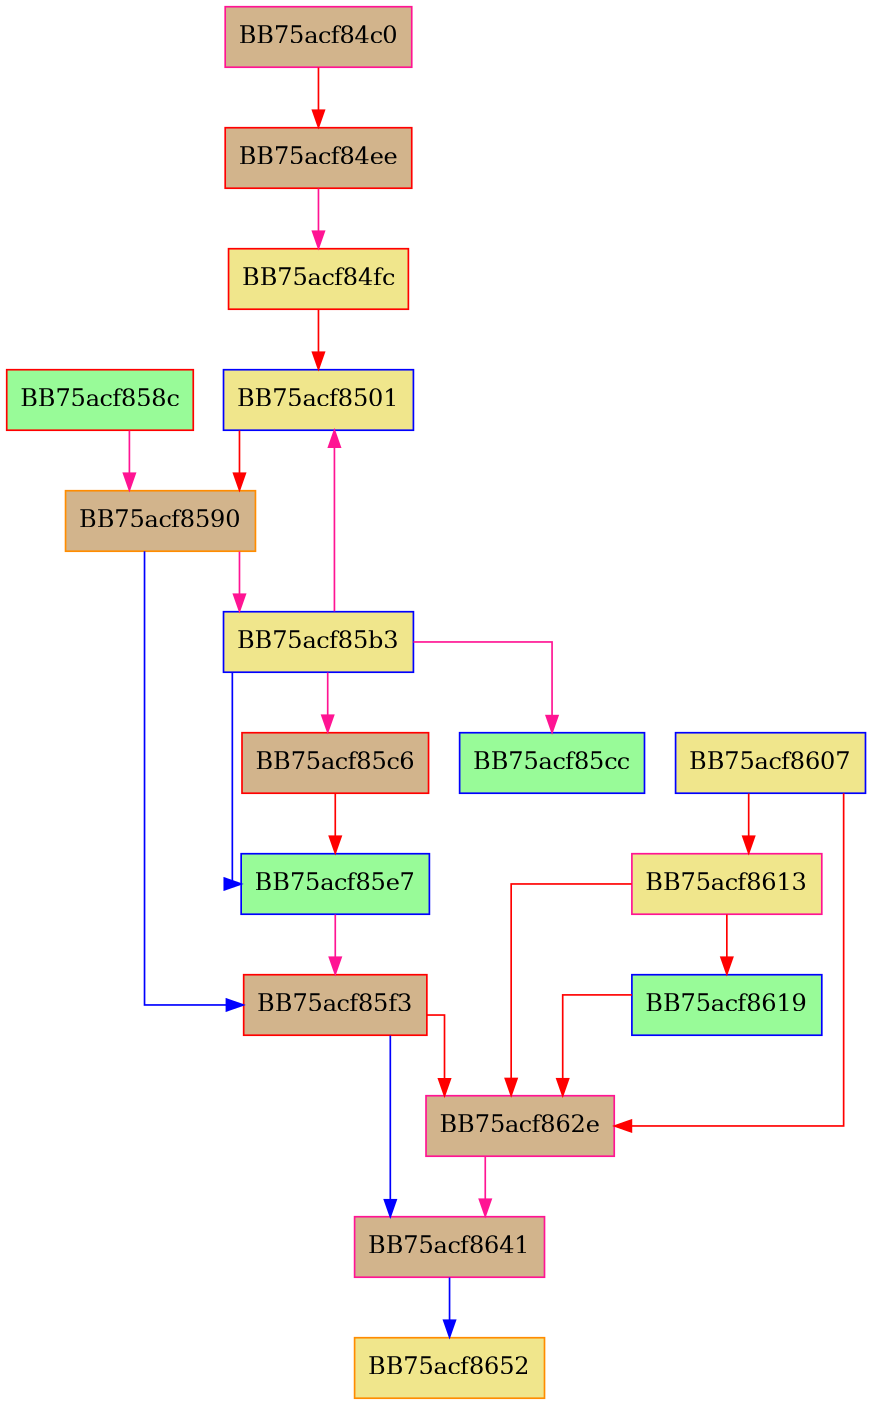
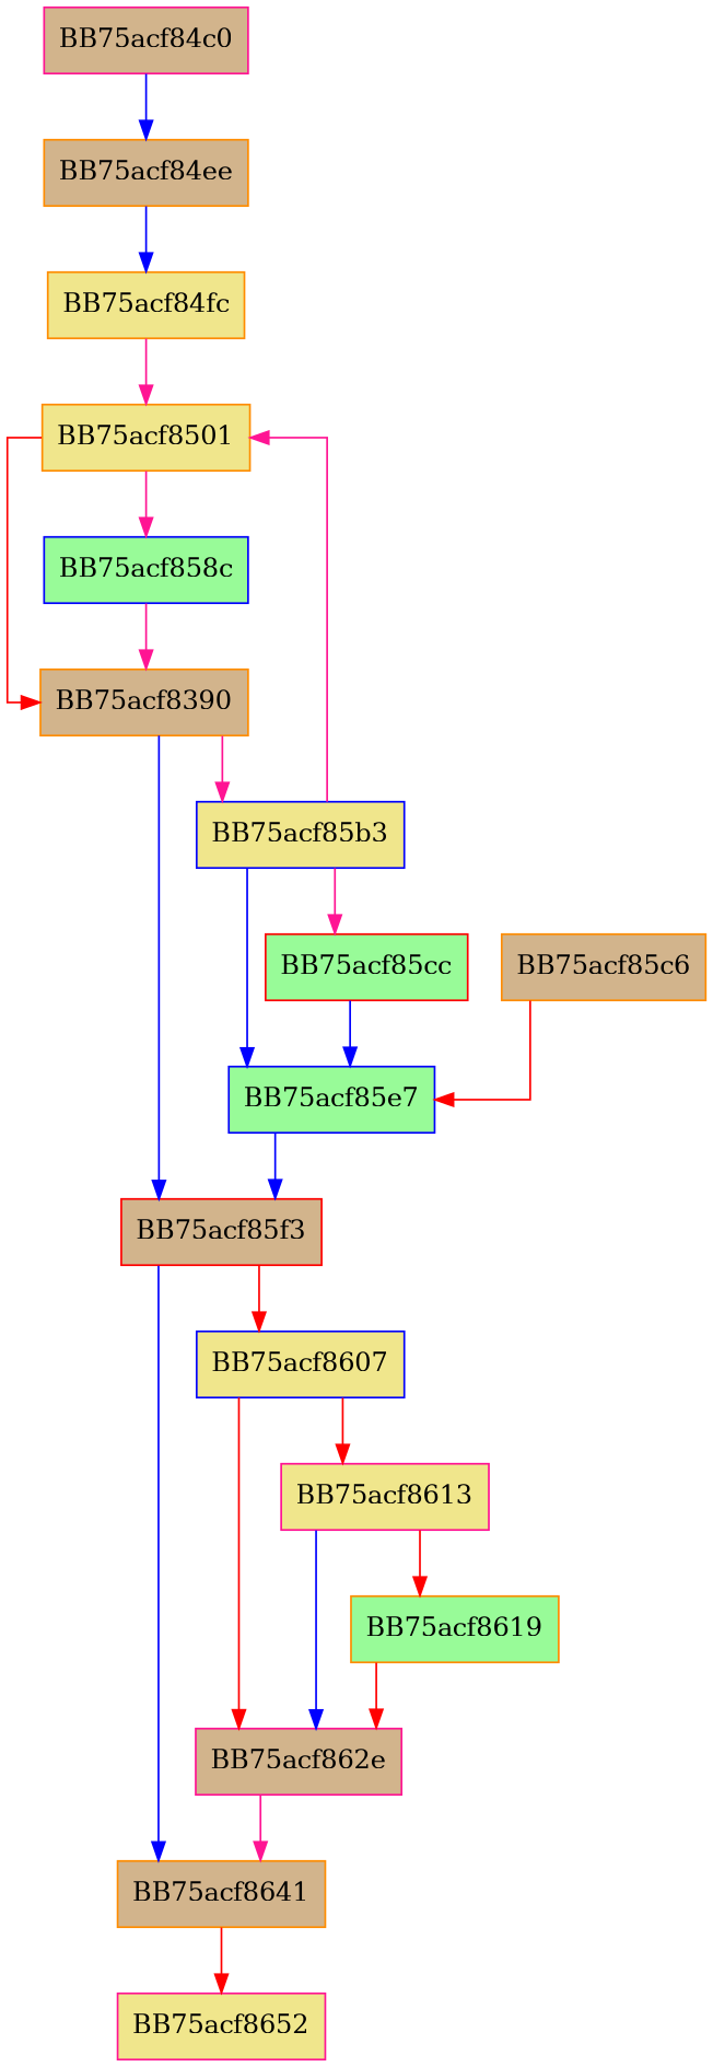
  digraph {
    splines=ortho
    node [color=blue fillcolor=tan shape=box style=filled]
    edge [color=deeppink]
    BB75acf84c0 [color=deeppink]
-   BB75acf84ee [color=red]
-   BB75acf84fc [color=red fillcolor=khaki]
-   BB75acf8501 [fillcolor=khaki]
-   BB75acf8590 [color=darkorange]
-   BB75acf858c [color=red fillcolor=palegreen]
+   BB75acf84ee [color=darkorange]
+   BB75acf84fc [color=darkorange fillcolor=khaki]
+   BB75acf8501 [color=darkorange fillcolor=khaki]
+   BB75acf8590 [color=darkorange label=BB75acf8390]
+   BB75acf858c [fillcolor=palegreen]
    BB75acf85f3 [color=red]
    BB75acf85b3 [fillcolor=khaki]
-   BB75acf8641 [color=deeppink]
+   BB75acf8641 [color=darkorange]
    n10 [fillcolor=khaki label=BB75acf8607]
    n11 [fillcolor=palegreen label=BB75acf85e7]
-   BB75acf85c6 [color=red]
-   BB75acf85cc [fillcolor=palegreen]
-   BB75acf8652 [color=darkorange fillcolor=khaki]
+   BB75acf85c6 [color=darkorange]
+   BB75acf85cc [color=red fillcolor=palegreen]
+   BB75acf8652 [color=deeppink fillcolor=khaki]
    BB75acf862e [color=deeppink]
    BB75acf8613 [color=deeppink fillcolor=khaki]
-   BB75acf8619 [fillcolor=palegreen]
-   BB75acf84c0 -> BB75acf84ee [color=red]
-   BB75acf84ee -> BB75acf84fc
-   BB75acf84fc -> BB75acf8501 [color=red]
+   BB75acf8619 [color=darkorange fillcolor=palegreen]
+   BB75acf84c0 -> BB75acf84ee [color=blue]
+   BB75acf84ee -> BB75acf84fc [color=blue]
+   BB75acf84fc -> BB75acf8501
    BB75acf8501 -> BB75acf8590 [color=red]
+   BB75acf8501 -> BB75acf858c
    BB75acf8590 -> BB75acf85f3 [color=blue]
    BB75acf8590 -> BB75acf85b3
    BB75acf858c -> BB75acf8590
    BB75acf85f3 -> BB75acf8641 [color=blue]
-   BB75acf85f3 -> BB75acf862e [color=red]
+   BB75acf85f3 -> n10 [color=red]
    BB75acf85b3 -> BB75acf8501
    BB75acf85b3 -> n11 [color=blue]
-   BB75acf85b3 -> BB75acf85c6
    BB75acf85b3 -> BB75acf85cc
-   BB75acf8641 -> BB75acf8652 [color=blue]
+   BB75acf8641 -> BB75acf8652 [color=red]
    n10 -> BB75acf862e [color=red]
    n10 -> BB75acf8613 [color=red]
-   n11 -> BB75acf85f3
+   n11 -> BB75acf85f3 [color=blue]
    BB75acf85c6 -> n11 [color=red]
+   BB75acf85cc -> n11 [color=blue]
    BB75acf862e -> BB75acf8641
-   BB75acf8613 -> BB75acf862e [color=red]
+   BB75acf8613 -> BB75acf862e [color=blue]
    BB75acf8613 -> BB75acf8619 [color=red]
    BB75acf8619 -> BB75acf862e [color=red]
  }
